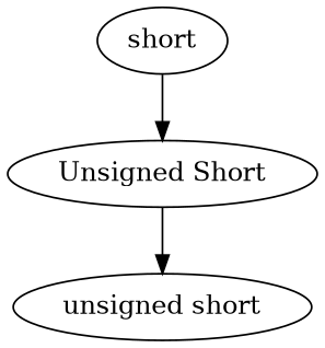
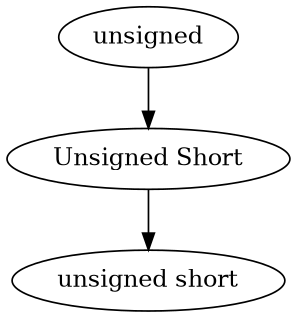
  digraph {
    rankdir=TB
    n1 [label="unsigned short"]
-   n2 [label=short]
+   n2 [label=unsigned]
    n3 [label="Unsigned Short"]
    subgraph sub_1 {
      rank=max
      n1
    }
    n2 -> n3
    n3 -> n1
  }
